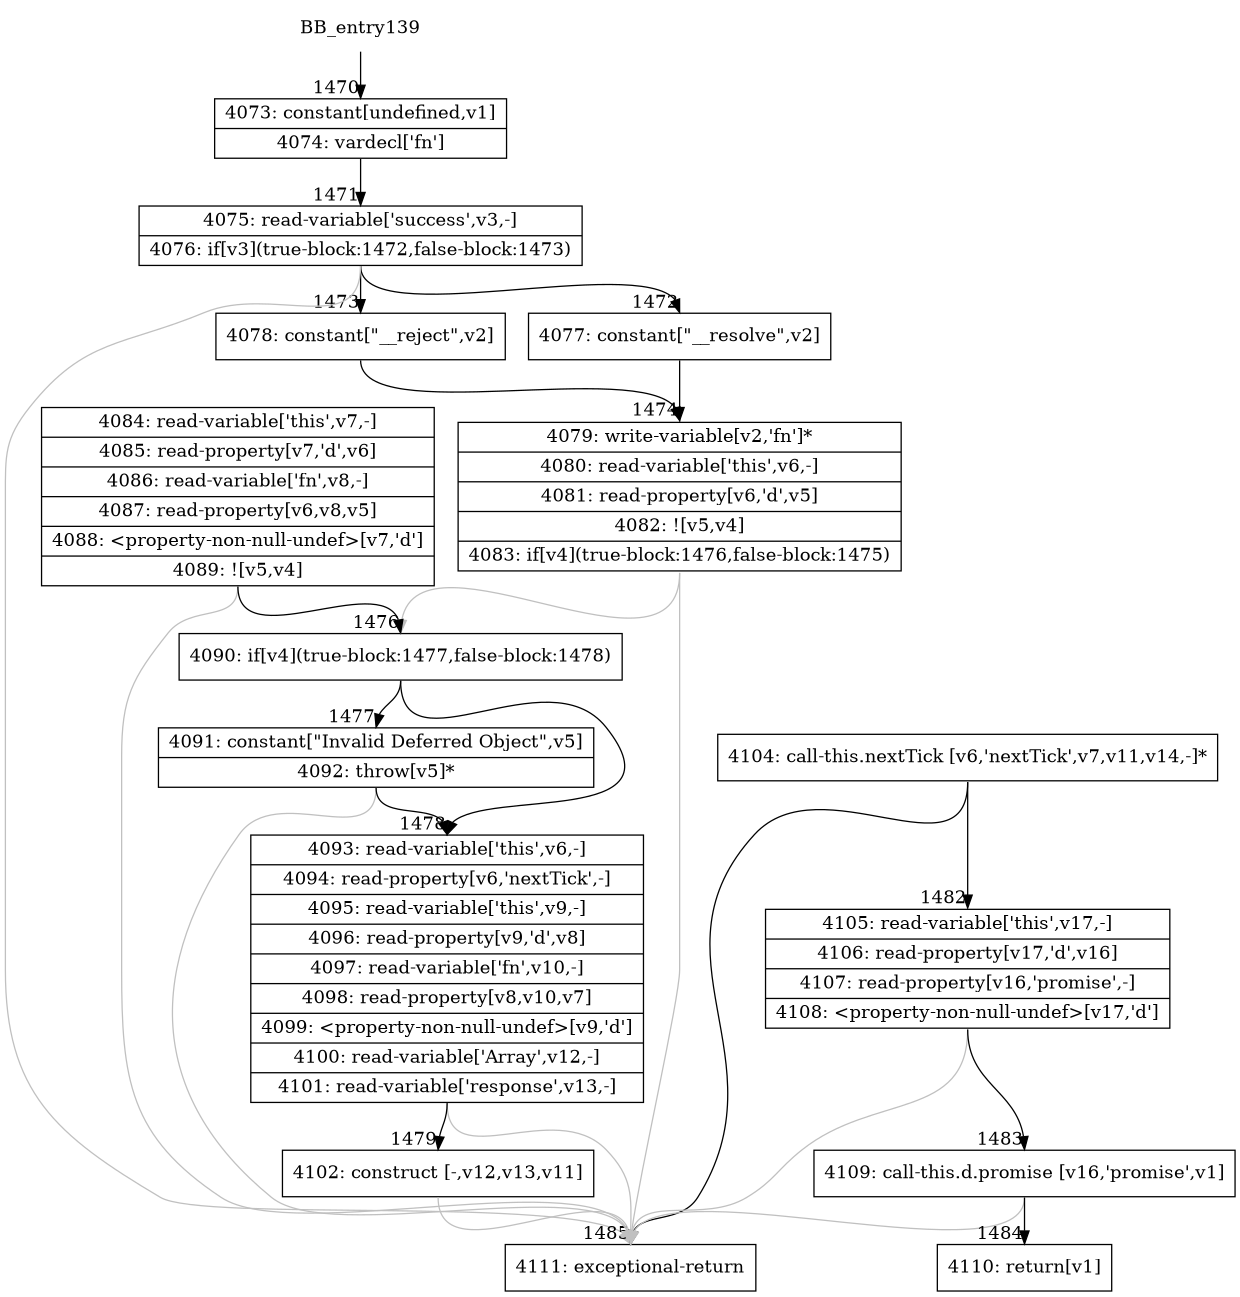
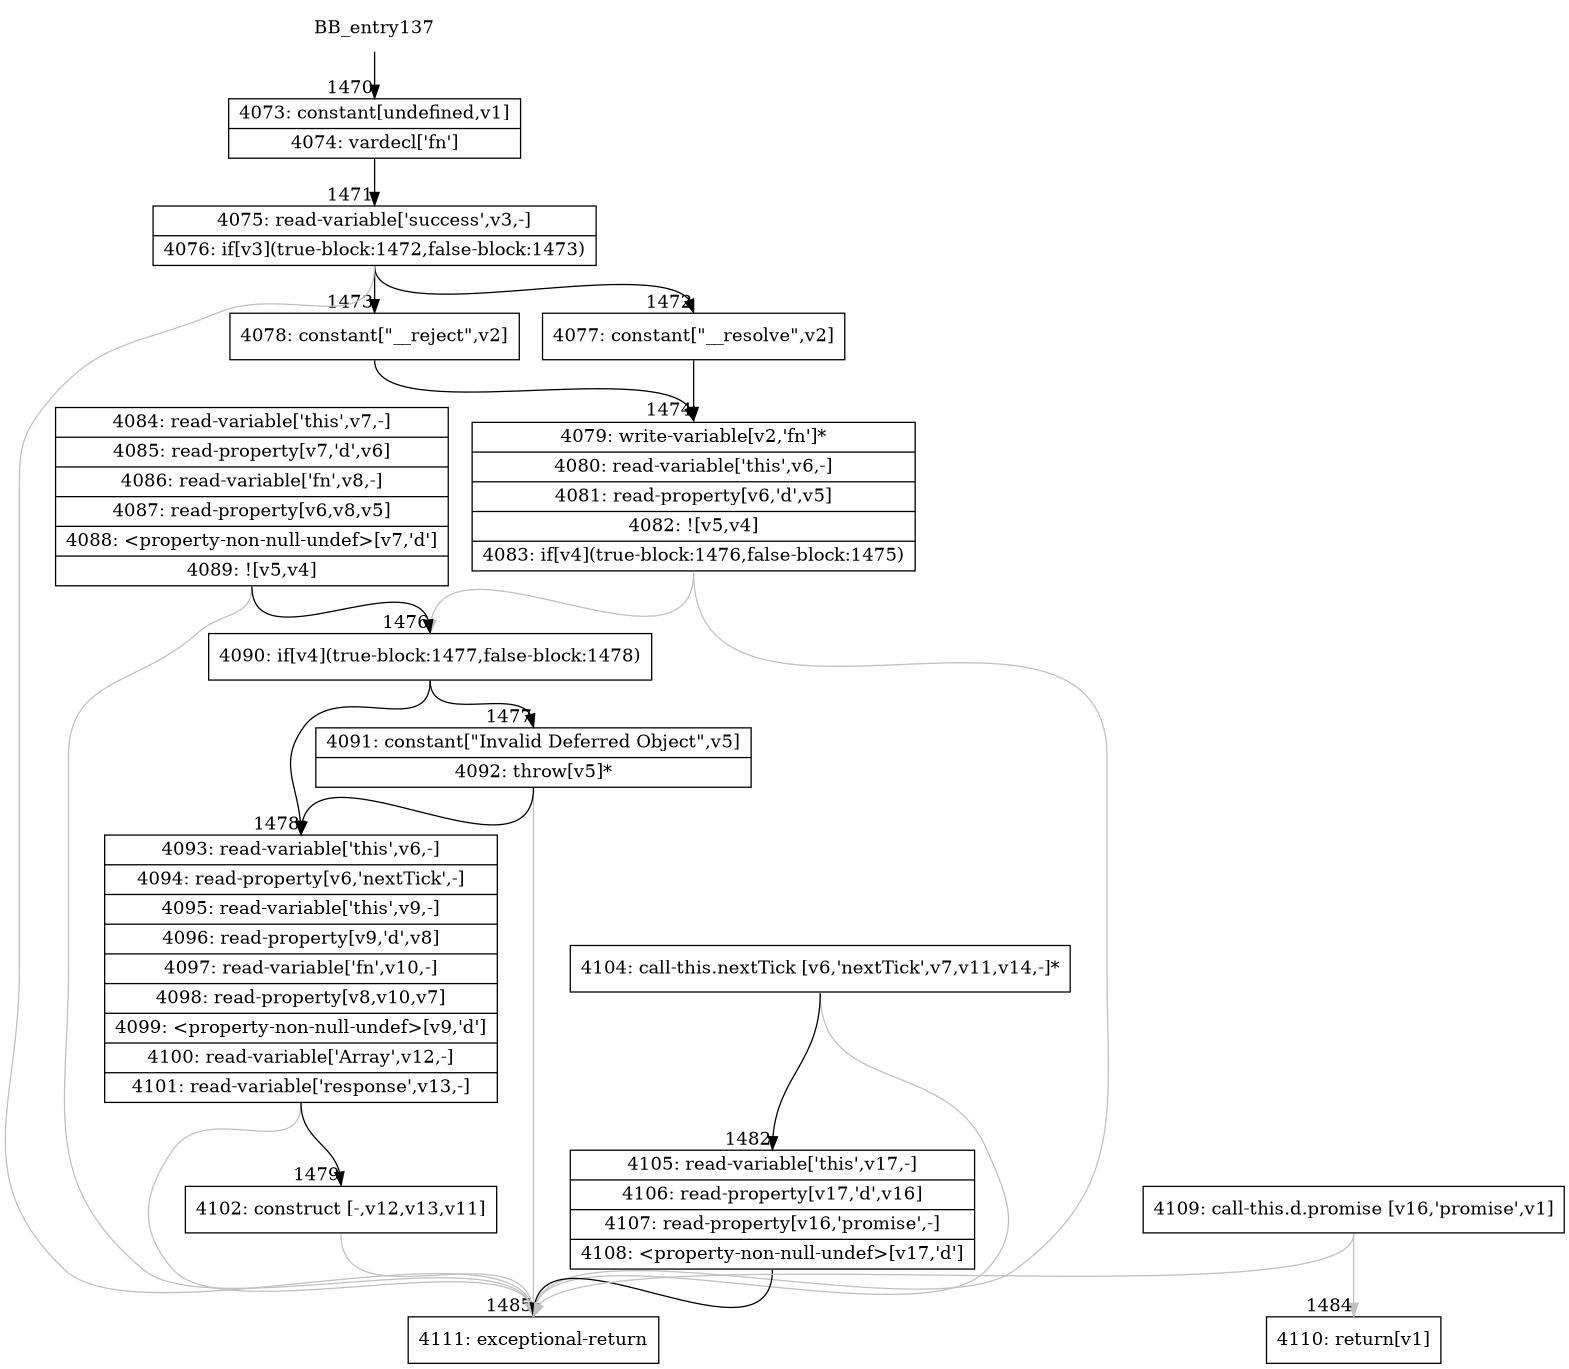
  digraph {
    rankdir=TD
    node [shape=record]
    edge [headport=n tailport=s]
-   BB_entry137 [shape=none label=BB_entry139]
+   BB_entry137 [shape=none]
    n2 [label="{4073: constant[undefined,v1]|4074: vardecl['fn']}"]
    n3 [label="{4075: read-variable['success',v3,-]|4076: if[v3](true-block:1472,false-block:1473)}"]
    n4 [label="{4077: constant[\"__resolve\",v2]}"]
    n5 [label="{4078: constant[\"__reject\",v2]}"]
    n6 [label="{4111: exceptional-return}"]
    n7 [label="{4079: write-variable[v2,'fn']*|4080: read-variable['this',v6,-]|4081: read-property[v6,'d',v5]|4082: ![v5,v4]|4083: if[v4](true-block:1476,false-block:1475)}"]
    n8 [label="{4090: if[v4](true-block:1477,false-block:1478)}"]
    n9 [label="{4091: constant[\"Invalid Deferred Object\",v5]|4092: throw[v5]*}"]
    n10 [label="{4093: read-variable['this',v6,-]|4094: read-property[v6,'nextTick',-]|4095: read-variable['this',v9,-]|4096: read-property[v9,'d',v8]|4097: read-variable['fn',v10,-]|4098: read-property[v8,v10,v7]|4099: \<property-non-null-undef\>[v9,'d']|4100: read-variable['Array',v12,-]|4101: read-variable['response',v13,-]}"]
    n11 [label="{4084: read-variable['this',v7,-]|4085: read-property[v7,'d',v6]|4086: read-variable['fn',v8,-]|4087: read-property[v6,v8,v5]|4088: \<property-non-null-undef\>[v7,'d']|4089: ![v5,v4]}"]
    n12 [label="{4102: construct [-,v12,v13,v11]}"]
    n13 [label="{4104: call-this.nextTick [v6,'nextTick',v7,v11,v14,-]*}"]
    n14 [label="{4105: read-variable['this',v17,-]|4106: read-property[v17,'d',v16]|4107: read-property[v16,'promise',-]|4108: \<property-non-null-undef\>[v17,'d']}"]
    n15 [label="{4109: call-this.d.promise [v16,'promise',v1]}"]
    n16 [label="{4110: return[v1]}"]
    BB_entry137 -> n2 [headlabel="    1470"]
    n2 -> n3 [headlabel="      1471"]
    n3 -> n4 [headlabel="      1472"]
    n3 -> n5 [headlabel="      1473"]
    n3 -> n6 [color=gray headlabel="      1485"]
    n4 -> n7 [headlabel="      1474"]
    n5 -> n7
    n7 -> n6 [color=gray]
    n7 -> n8 [color=gray headlabel="      1476"]
    n8 -> n9 [headlabel="      1477"]
    n8 -> n10 [headlabel="      1478"]
    n9 -> n6 [color=gray]
    n9 -> n10
    n10 -> n6 [color=gray]
    n10 -> n12 [headlabel="      1479"]
    n11 -> n6 [color=gray]
    n11 -> n8
    n12 -> n6 [color=gray]
-   n13 -> n6 [color=black]
+   n13 -> n6 [color=gray]
    n13 -> n14 [headlabel="      1482"]
-   n14 -> n6 [color=gray]
-   n14 -> n15 [headlabel="      1483"]
+   n14 -> n6 [color=black]
    n15 -> n6 [color=gray]
-   n15 -> n16 [headlabel="      1484"]
+   n15 -> n16 [headlabel="      1484" color=gray]
  }
